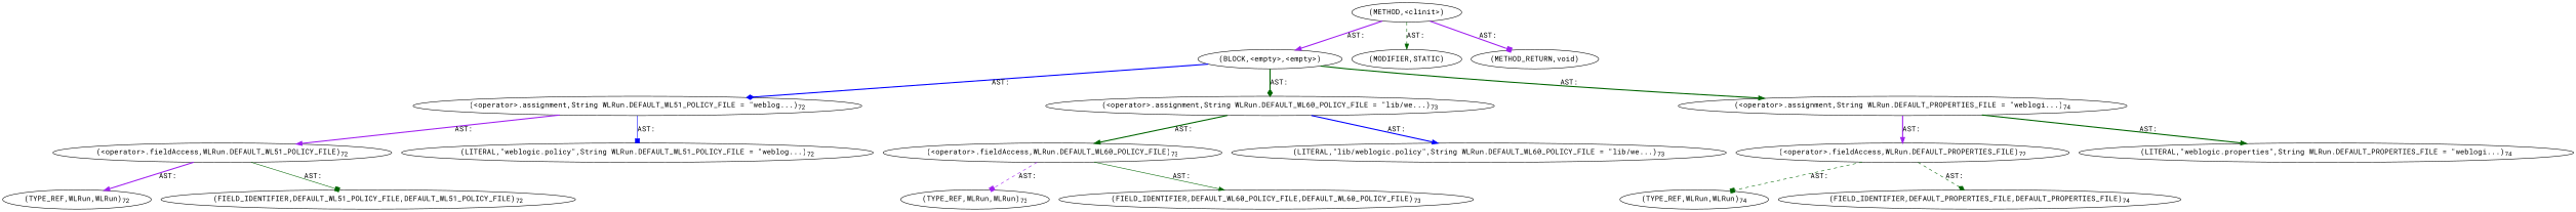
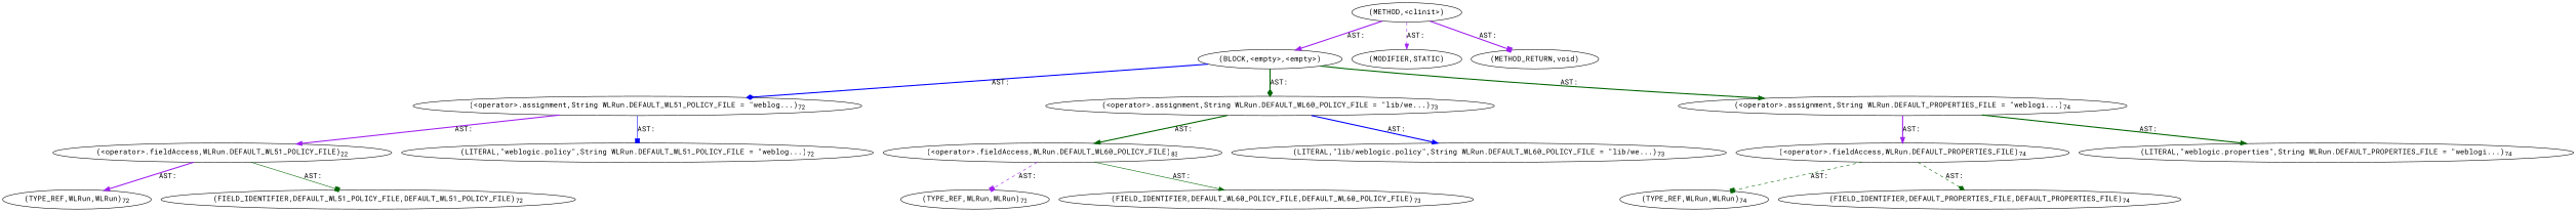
  digraph {
    fontname="Roboto Mono"
    node [fontname="Roboto Mono"]
    edge [arrowhead=normal color=darkgreen fontname="Roboto Mono" style=bold]
    n1 [label=<(METHOD,&lt;clinit&gt;)>]
    n2 [label=<(BLOCK,&lt;empty&gt;,&lt;empty&gt;)>]
    n3 [label=<(MODIFIER,STATIC)>]
    n4 [label=<(METHOD_RETURN,void)>]
    n5 [label=<(&lt;operator&gt;.assignment,String WLRun.DEFAULT_WL51_POLICY_FILE = &quot;weblog...)<SUB>72</SUB>>]
    n6 [label=<(&lt;operator&gt;.assignment,String WLRun.DEFAULT_WL60_POLICY_FILE = &quot;lib/we...)<SUB>73</SUB>>]
    n7 [label=<(&lt;operator&gt;.assignment,String WLRun.DEFAULT_PROPERTIES_FILE = &quot;weblogi...)<SUB>74</SUB>>]
-   n8 [label=<(&lt;operator&gt;.fieldAccess,WLRun.DEFAULT_WL51_POLICY_FILE)<SUB>72</SUB>>]
+   n8 [label=<(&lt;operator&gt;.fieldAccess,WLRun.DEFAULT_WL51_POLICY_FILE)<SUB>22</SUB>>]
    n9 [label=<(LITERAL,&quot;weblogic.policy&quot;,String WLRun.DEFAULT_WL51_POLICY_FILE = &quot;weblog...)<SUB>72</SUB>>]
-   n10 [label=<(&lt;operator&gt;.fieldAccess,WLRun.DEFAULT_WL60_POLICY_FILE)<SUB>73</SUB>>]
+   n10 [label=<(&lt;operator&gt;.fieldAccess,WLRun.DEFAULT_WL60_POLICY_FILE)<SUB>83</SUB>>]
    n11 [label=<(LITERAL,&quot;lib/weblogic.policy&quot;,String WLRun.DEFAULT_WL60_POLICY_FILE = &quot;lib/we...)<SUB>73</SUB>>]
-   n12 [label=<(&lt;operator&gt;.fieldAccess,WLRun.DEFAULT_PROPERTIES_FILE)<SUB>72</SUB>>]
+   n12 [label=<(&lt;operator&gt;.fieldAccess,WLRun.DEFAULT_PROPERTIES_FILE)<SUB>74</SUB>>]
    n13 [label=<(LITERAL,&quot;weblogic.properties&quot;,String WLRun.DEFAULT_PROPERTIES_FILE = &quot;weblogi...)<SUB>74</SUB>>]
    n14 [label=<(TYPE_REF,WLRun,WLRun)<SUB>72</SUB>>]
    n15 [label=<(FIELD_IDENTIFIER,DEFAULT_WL51_POLICY_FILE,DEFAULT_WL51_POLICY_FILE)<SUB>72</SUB>>]
    n16 [label=<(TYPE_REF,WLRun,WLRun)<SUB>73</SUB>>]
    n17 [label=<(FIELD_IDENTIFIER,DEFAULT_WL60_POLICY_FILE,DEFAULT_WL60_POLICY_FILE)<SUB>73</SUB>>]
    n18 [label=<(TYPE_REF,WLRun,WLRun)<SUB>74</SUB>>]
    n19 [label=<(FIELD_IDENTIFIER,DEFAULT_PROPERTIES_FILE,DEFAULT_PROPERTIES_FILE)<SUB>74</SUB>>]
    n1 -> n2 [color=purple label="AST: "]
-   n1 -> n3 [label="AST: " style=dashed]
+   n1 -> n3 [color=purple label="AST: " style=dashed]
    n1 -> n4 [arrowhead=box color=purple label="AST: "]
    n2 -> n5 [arrowhead=diamond color=blue label="AST: "]
    n2 -> n6 [arrowhead=diamond label="AST: "]
    n2 -> n7 [label="AST: "]
    n5 -> n8 [color=purple label="AST: "]
    n5 -> n9 [arrowhead=box color=blue label="AST: " style=solid]
    n6 -> n10 [label="AST: "]
    n6 -> n11 [color=blue label="AST: "]
    n7 -> n12 [color=purple label="AST: "]
    n7 -> n13 [label="AST: "]
    n8 -> n14 [color=purple label="AST: "]
    n8 -> n15 [arrowhead=box label="AST: " style=solid]
    n10 -> n16 [arrowhead=box color=purple label="AST: " style=dashed]
    n10 -> n17 [label="AST: " style=solid]
    n12 -> n18 [arrowhead=box label="AST: " style=dashed]
    n12 -> n19 [arrowhead=diamond label="AST: " style=dashed]
  }
